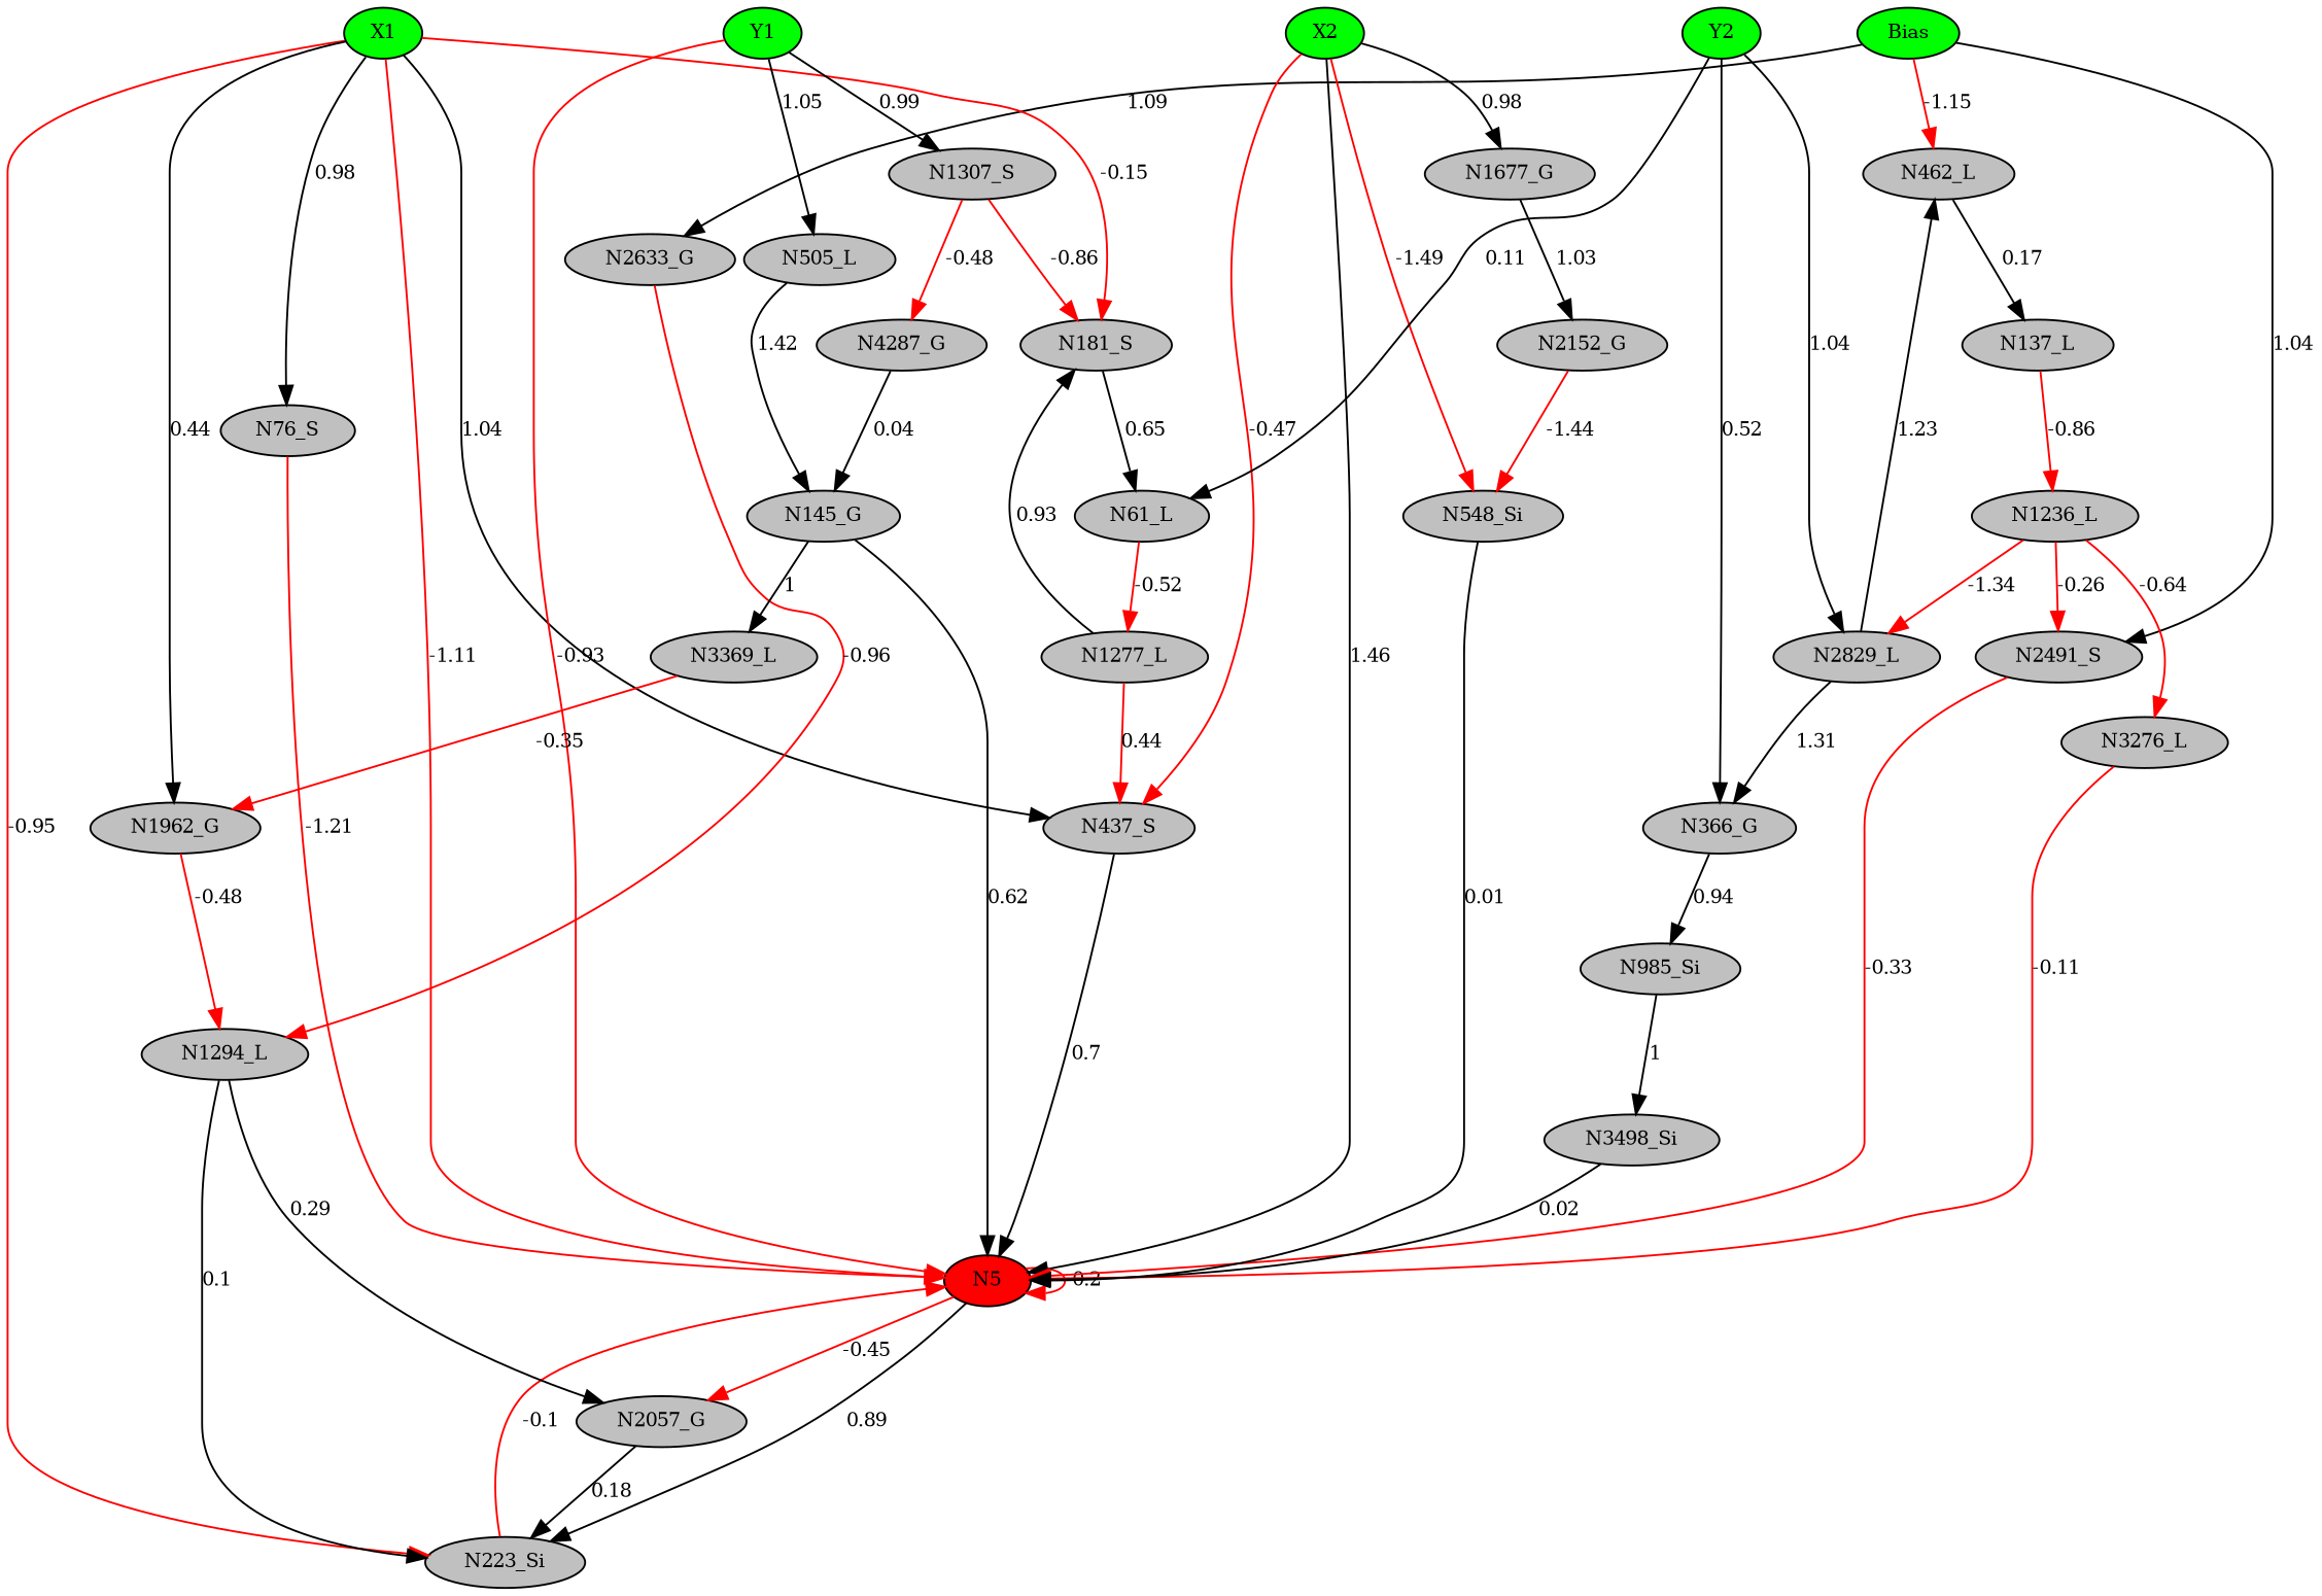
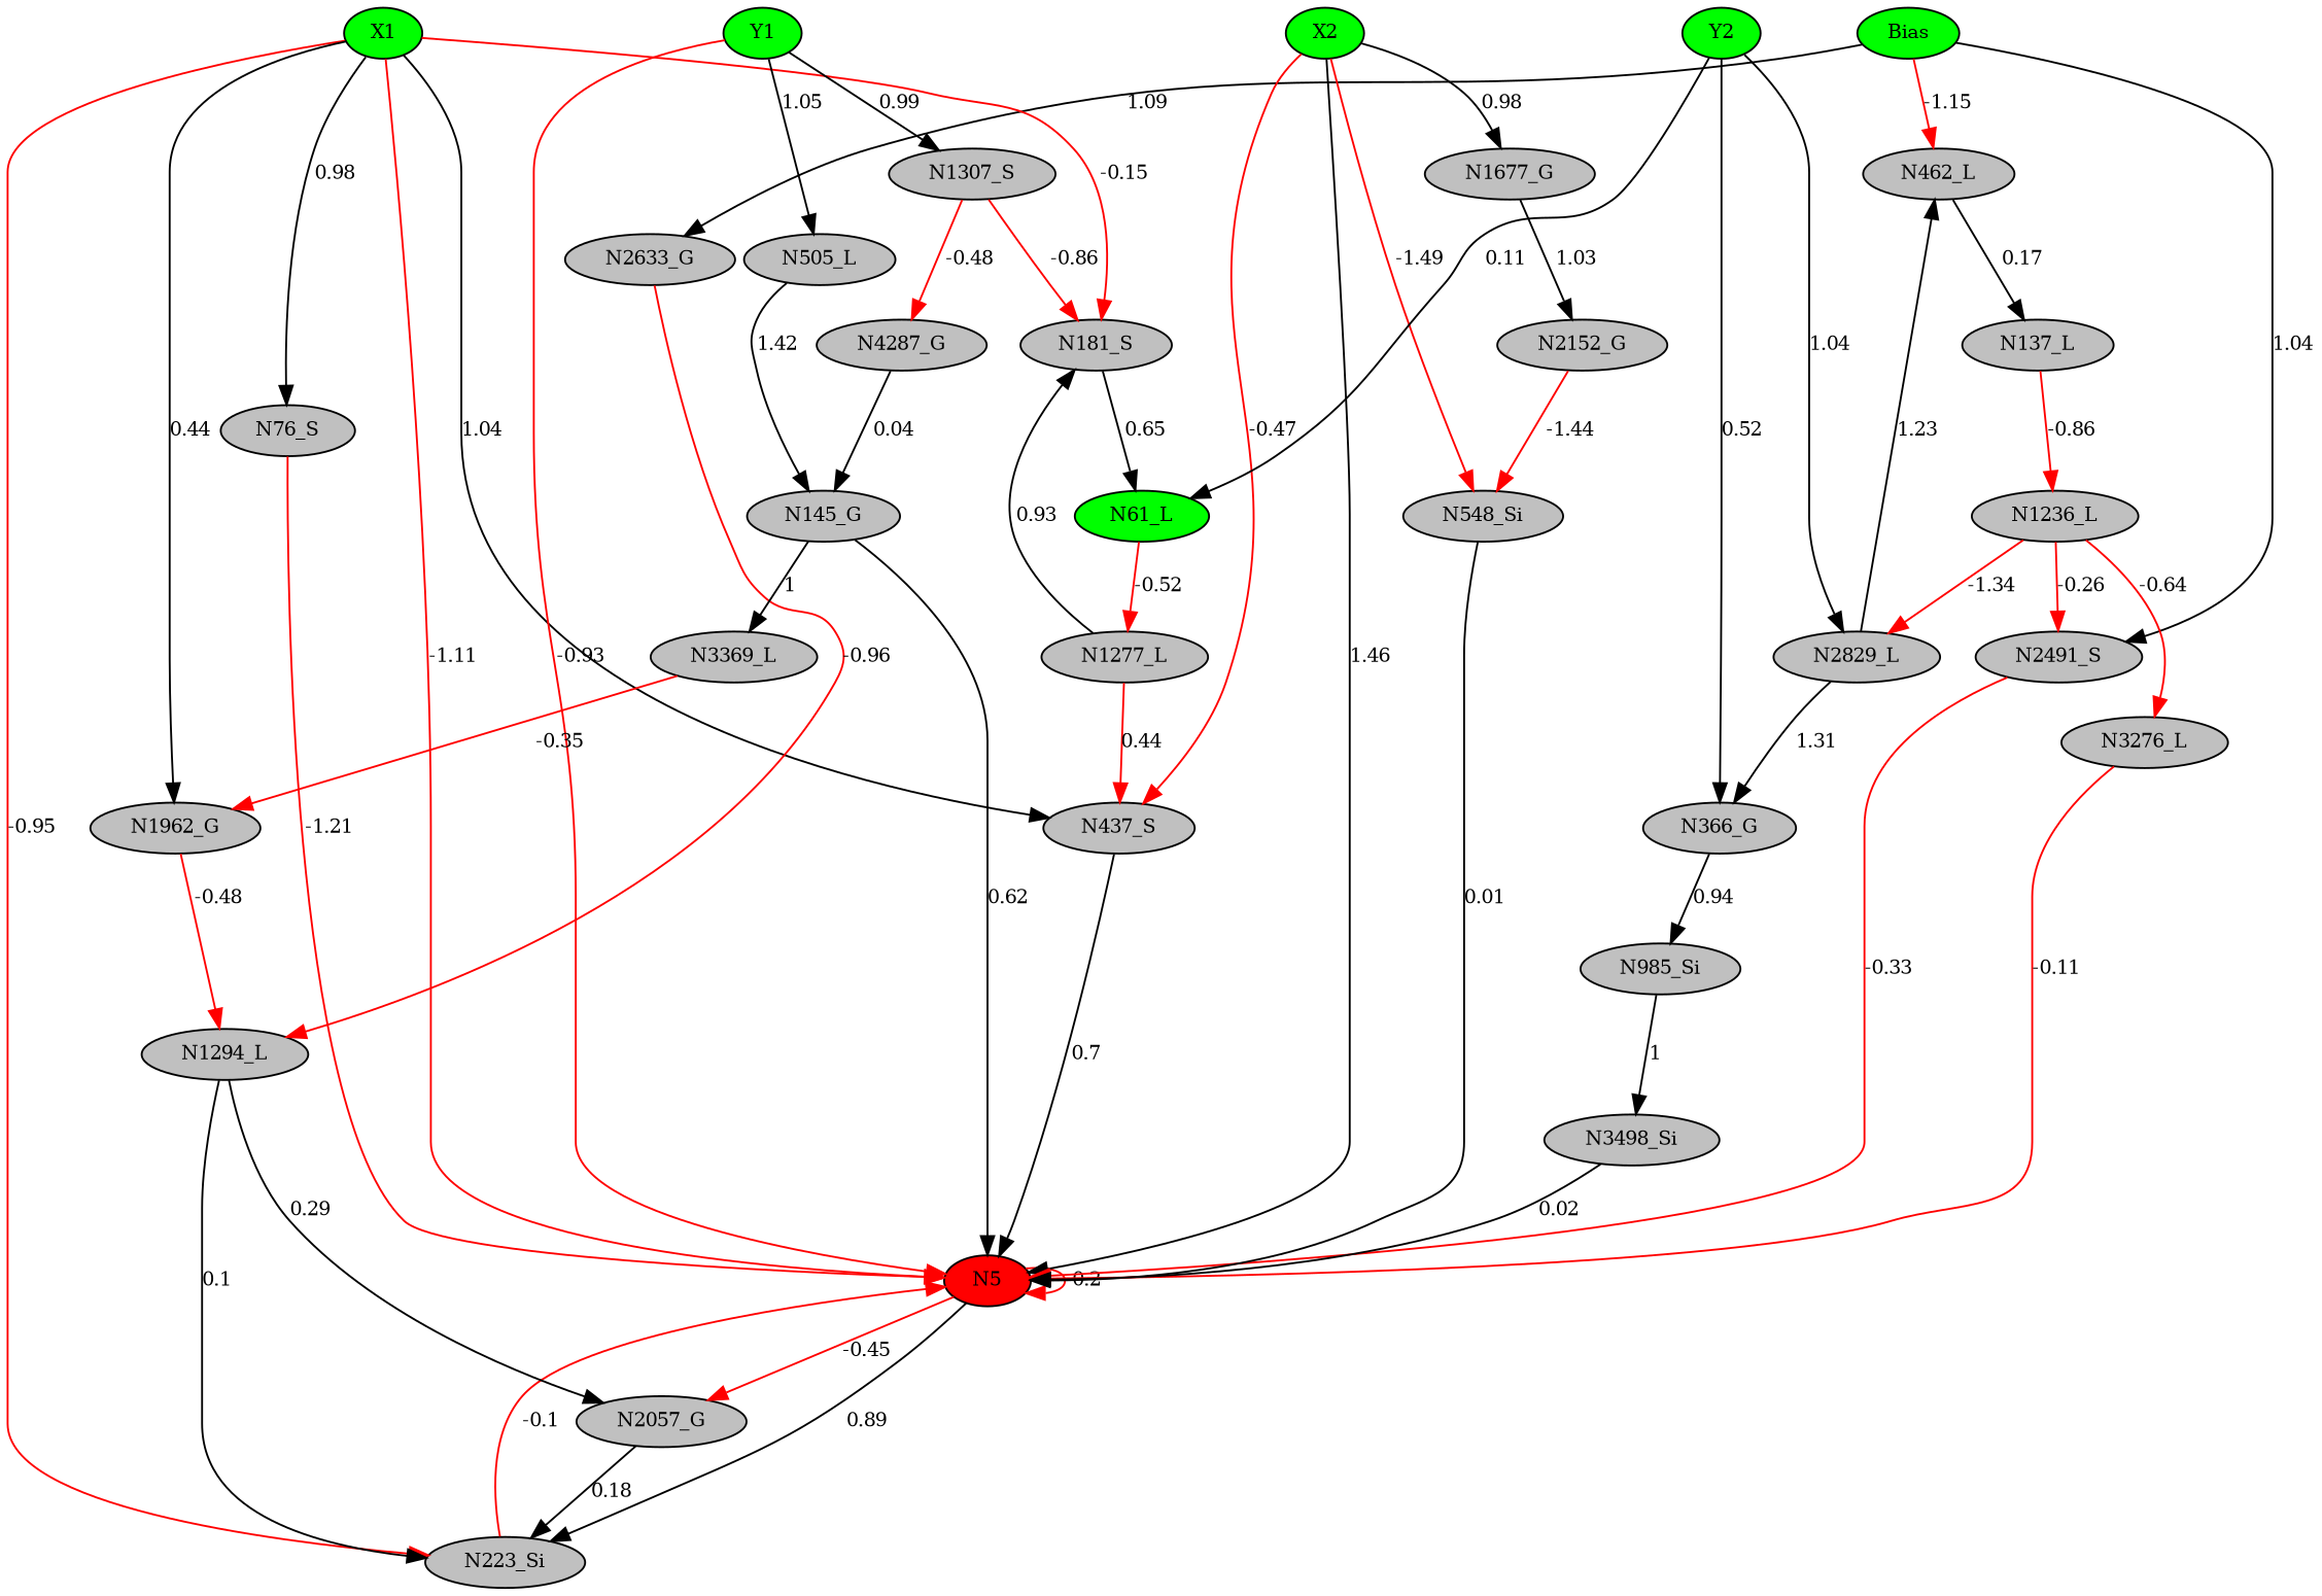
  digraph {
    node [fillcolor=gray fontsize=10 shape=ellipse style=filled]
    edge [color=black fontsize=10]
    N5 [fillcolor=red height=0.1 width=0.1]
    n2 [fillcolor=green height=0.1 label=Bias width=0.1]
    n3 [fillcolor=green height=0.1 label=X1 width=0.1]
    n4 [fillcolor=green height=0.1 label=Y1 width=0.1]
    n5 [fillcolor=green height=0.1 label=X2 width=0.1]
    n6 [fillcolor=green height=0.1 label=Y2 width=0.1]
    n7 [height=0.1 label=N223_Si width=0.1]
    n8 [height=0.1 label=N2057_G width=0.1]
    n9 [height=0.1 label=N462_L width=0.1]
    n10 [height=0.1 label=N2491_S width=0.1]
    n11 [height=0.1 label=N2633_G width=0.1]
    n12 [height=0.1 label=N76_S width=0.1]
    n13 [height=0.1 label=N181_S width=0.1]
    n14 [height=0.1 label=N437_S width=0.1]
    n15 [height=0.1 label=N1962_G width=0.1]
    n16 [height=0.1 label=N505_L width=0.1]
    n17 [height=0.1 label=N1307_S width=0.1]
    n18 [height=0.1 label=N548_Si width=0.1]
    n19 [height=0.1 label=N1677_G width=0.1]
-   n20 [height=0.1 label=N61_L width=0.1]
+   n20 [fillcolor=green height=0.1 label=N61_L width=0.1]
    n21 [height=0.1 label=N366_G width=0.1]
    n22 [height=0.1 label=N2829_L width=0.1]
    n23 [height=0.1 label=N137_L width=0.1]
    n24 [height=0.1 label=N1294_L width=0.1]
    n25 [height=0.1 label=N145_G width=0.1]
    n26 [height=0.1 label=N4287_G width=0.1]
    n27 [height=0.1 label=N2152_G width=0.1]
    n28 [height=0.1 label=N1277_L width=0.1]
    n29 [height=0.1 label=N985_Si width=0.1]
    n30 [height=0.1 label=N1236_L width=0.1]
    n31 [height=0.1 label=N3276_L width=0.1]
    n32 [height=0.1 label=N3369_L width=0.1]
    n33 [height=0.1 label=N3498_Si width=0.1]
    subgraph sub_1 {
      rank=same
      N5
    }
    subgraph sub_2 {
      rank=same
      n2
      n3
      n4
      n5
      n6
    }
    N5 -> N5 [arrowType=inv color=red label=-0.2]
    N5 -> n7 [label=0.89]
    N5 -> n8 [arrowType=inv color=red label=-0.45]
    n2 -> n9 [arrowType=inv color=red label=-1.15]
    n2 -> n10 [label=1.04]
    n2 -> n11 [label=1.09]
    n3 -> N5 [arrowType=inv color=red label=-1.11]
    n3 -> n4 [style=invis color="" fontsize=""]
    n3 -> n7 [arrowType=inv color=red label=-0.95]
    n3 -> n12 [label=0.98]
    n3 -> n13 [arrowType=inv color=red label=-0.15]
    n3 -> n14 [label=1.04]
    n3 -> n15 [label=0.44]
    n4 -> N5 [arrowType=inv color=red label=-0.93]
    n4 -> n5 [style=invis color="" fontsize=""]
    n4 -> n16 [label=1.05]
    n4 -> n17 [label=0.99]
    n5 -> N5 [label=1.46]
    n5 -> n6 [style=invis color="" fontsize=""]
    n5 -> n14 [arrowType=inv color=red label=-0.47]
    n5 -> n18 [arrowType=inv color=red label=-1.49]
    n5 -> n19 [label=0.98]
    n6 -> n2 [style=invis color="" fontsize=""]
    n6 -> n20 [label=0.11]
    n6 -> n21 [label=0.52]
    n6 -> n22 [label=1.04]
    n7 -> N5 [arrowType=inv color=red label=-0.1]
    n8 -> n7 [label=0.18]
    n9 -> n23 [label=0.17]
    n10 -> N5 [arrowType=inv color=red label=-0.33]
    n11 -> n24 [arrowType=inv color=red label=-0.96]
    n12 -> N5 [arrowType=inv color=red label=-1.21]
    n13 -> n20 [label=0.65]
    n14 -> N5 [label=0.7]
    n15 -> n24 [arrowType=inv color=red label=-0.48]
    n16 -> n25 [label=1.42]
    n17 -> n13 [arrowType=inv color=red label=-0.86]
    n17 -> n26 [arrowType=inv color=red label=-0.48]
    n18 -> N5 [label=0.01]
    n19 -> n27 [label=1.03]
    n20 -> n28 [arrowType=inv color=red label=-0.52]
    n21 -> n29 [label=0.94]
    n22 -> n9 [label=1.23]
    n22 -> n21 [label=1.31]
    n23 -> n30 [arrowType=inv color=red label=-0.86]
    n24 -> n7 [label=0.1]
    n24 -> n8 [label=0.29]
    n25 -> N5 [label=0.62]
    n25 -> n32 [label=1]
    n26 -> n25 [label=0.04]
    n27 -> n18 [arrowType=inv color=red label=-1.44]
    n28 -> n13 [label=0.93]
    n28 -> n14 [arrowType=inv color=red label=0.44]
    n29 -> n33 [label=1]
    n30 -> n10 [arrowType=inv color=red label=-0.26]
    n30 -> n22 [arrowType=inv color=red label=-1.34]
    n30 -> n31 [arrowType=inv color=red label=-0.64]
    n31 -> N5 [arrowType=inv color=red label=-0.11]
    n32 -> n15 [arrowType=inv color=red label=-0.35]
    n33 -> N5 [label=0.02]
  }
